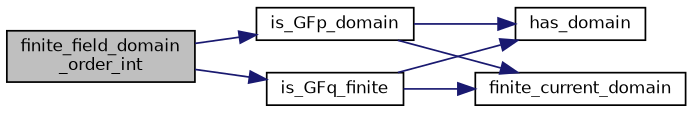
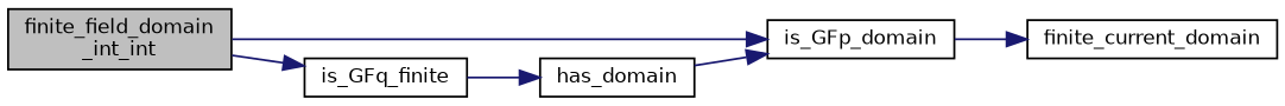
  digraph {
    rankdir=LR
    node [color=black fillcolor=white fontname=Helvetica fontsize=10 shape=record style=filled]
    edge [color=midnightblue fontname=Helvetica fontsize=10 labelfontname=Helvetica labelfontsize=10 style=solid]
-   n1 [fillcolor=grey75 fontcolor=black height=0.2 label="finite_field_domain\l_order_int" width=0.4]
+   n1 [fillcolor=grey75 fontcolor=black height=0.2 label="finite_field_domain\l_int_int" width=0.4]
    n2 [height=0.2 label=is_GFp_domain width=0.4]
    n3 [height=0.2 label=is_GFq_finite width=0.4]
    n4 [height=0.2 label=has_domain width=0.4]
    n5 [height=0.2 label=finite_current_domain width=0.4]
    n1 -> n2
    n1 -> n3
-   n2 -> n4
+   n4 -> n2
    n2 -> n5
    n3 -> n4
-   n3 -> n5
  }
